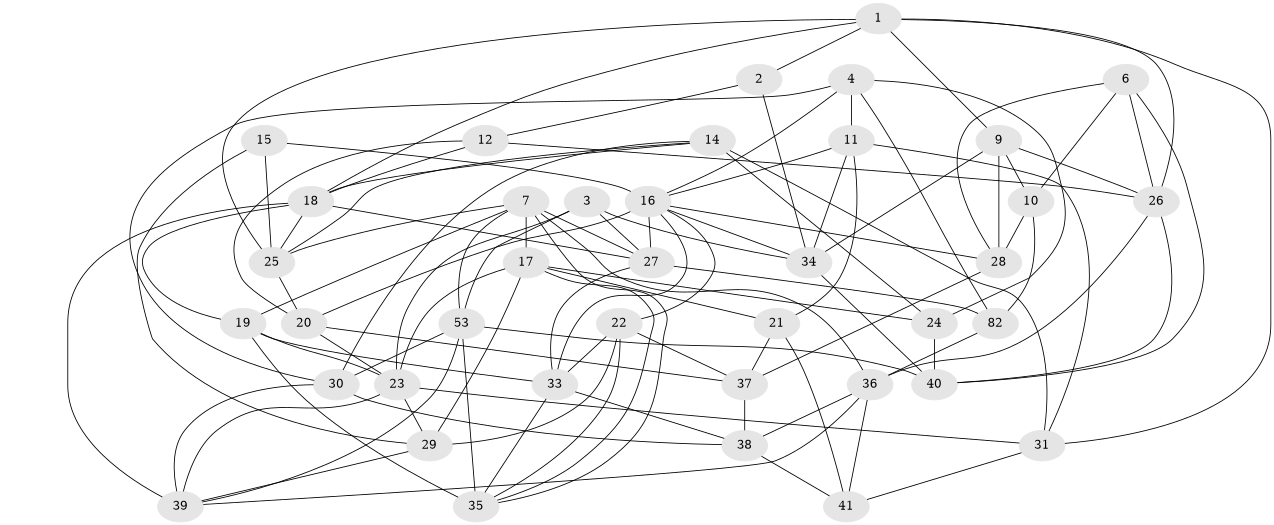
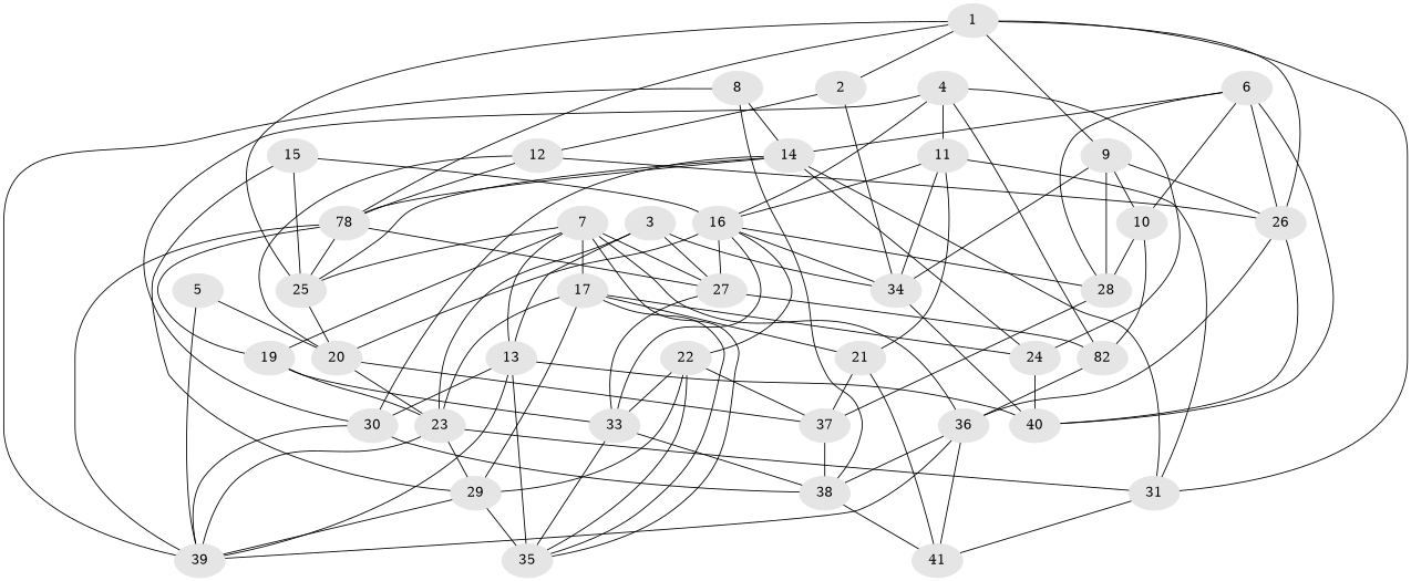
  graph {
    node [color=gray90 style=filled]
    edge [weight=1.0]
    1
    2
    9
-   18
+   18 [label=78]
    25
    26
    31
    12
    34
    10
    28
    27
    39
    19
    20
    40
    36
    41
    3
-   13 [label=53]
+   13
    23
    30
    35
    29
    n25 [label=82]
    33
    4
    11
    16
    24
    21
    22
    38
+   5
    37
    6
    14
    7
    17
+   8
    15
    1 -- 2
    1 -- 9
    1 -- 18 [weight=2.0]
    1 -- 25
    1 -- 26 [weight=2.0]
    1 -- 31
    2 -- 12
    2 -- 34
    9 -- 26
    9 -- 34
    9 -- 10
    9 -- 28
    18 -- 25
    18 -- 27
    18 -- 39
    18 -- 19
    25 -- 20
    26 -- 40
    26 -- 36
    31 -- 41
    12 -- 18
    12 -- 26
    12 -- 20
    34 -- 40
    10 -- 28
    10 -- n25
    28 -- 37
    27 -- n25
    27 -- 33
    19 -- 23
    19 -- 33
    20 -- 23
    20 -- 37
    36 -- 39
    36 -- 41
    36 -- 38
    3 -- 34
    3 -- 27
    3 -- 13
    3 -- 23
    13 -- 39
    13 -- 40
    13 -- 30 [weight=2.0]
    13 -- 35
    23 -- 31
    23 -- 39
    23 -- 29
    30 -- 39
    30 -- 38
    29 -- 39
-   19 -- 35 [weight=2.0]
+   29 -- 35 [weight=2.0]
    n25 -- 36
    33 -- 35
    33 -- 38
    4 -- 30
    4 -- n25
    4 -- 11
    4 -- 16
    4 -- 24
    11 -- 31
    11 -- 34
    11 -- 16
    11 -- 21
    16 -- 34
    16 -- 28
    16 -- 27 [weight=2.0]
    16 -- 20
    16 -- 33
    16 -- 22
    24 -- 40 [weight=2.0]
    21 -- 41
    21 -- 37 [weight=2.0]
    22 -- 35
    22 -- 29
    22 -- 33
    22 -- 37
    38 -- 41
+   5 -- 39
+   5 -- 20
    37 -- 38
    6 -- 26 [weight=2.0]
    6 -- 10
    6 -- 28
    6 -- 40
+   6 -- 14
    14 -- 18
    14 -- 25
    14 -- 31
    14 -- 30
    14 -- 24
    7 -- 25
    7 -- 27
    7 -- 19
    7 -- 36
    7 -- 13
    7 -- 35
    7 -- 17
    17 -- 23
    17 -- 35
    17 -- 29
    17 -- 24
    17 -- 21
+   8 -- 39
+   8 -- 38
+   8 -- 14
    15 -- 25
    15 -- 29
    15 -- 16
  }
